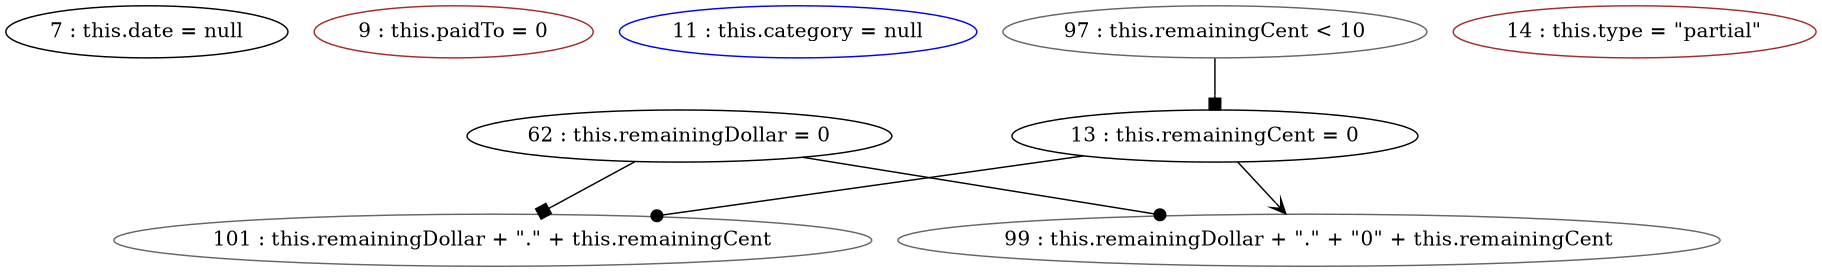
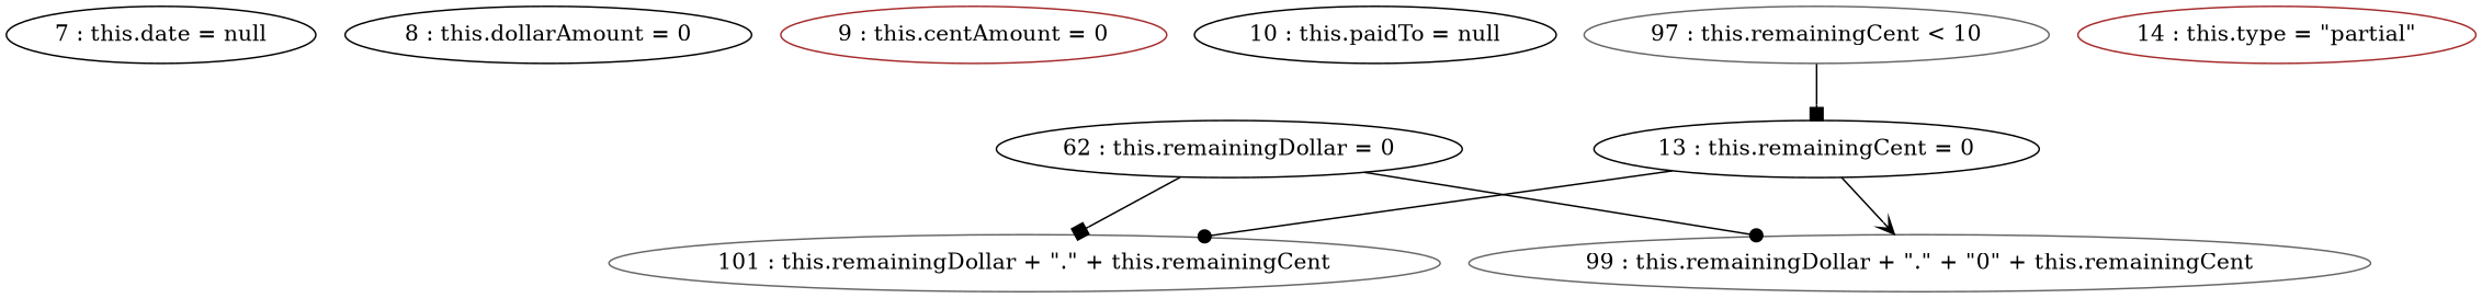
  digraph {
    node [color=black]
    edge [arrowhead=box]
    "7 : this.date = null"
-   "9 : this.centAmount = 0" [color=brown label="9 : this.paidTo = 0"]
-   "11 : this.category = null" [color=blue]
+   "8 : this.dollarAmount = 0"
+   "9 : this.centAmount = 0" [color=brown]
+   "10 : this.paidTo = null"
    n6 [label="62 : this.remainingDollar = 0"]
    "101 : this.remainingDollar + \".\" + this.remainingCent" [color=gray40]
    "99 : this.remainingDollar + \".\" + \"0\" + this.remainingCent" [color=gray40]
    "13 : this.remainingCent = 0"
    "97 : this.remainingCent < 10" [color=gray40]
    "14 : this.type = \"partial\"" [color=brown]
    n6 -> "101 : this.remainingDollar + \".\" + this.remainingCent"
    n6 -> "99 : this.remainingDollar + \".\" + \"0\" + this.remainingCent" [arrowhead=dot]
    "13 : this.remainingCent = 0" -> "101 : this.remainingDollar + \".\" + this.remainingCent" [arrowhead=dot]
    "13 : this.remainingCent = 0" -> "99 : this.remainingDollar + \".\" + \"0\" + this.remainingCent" [arrowhead=vee]
    "97 : this.remainingCent < 10" -> "13 : this.remainingCent = 0"
  }
